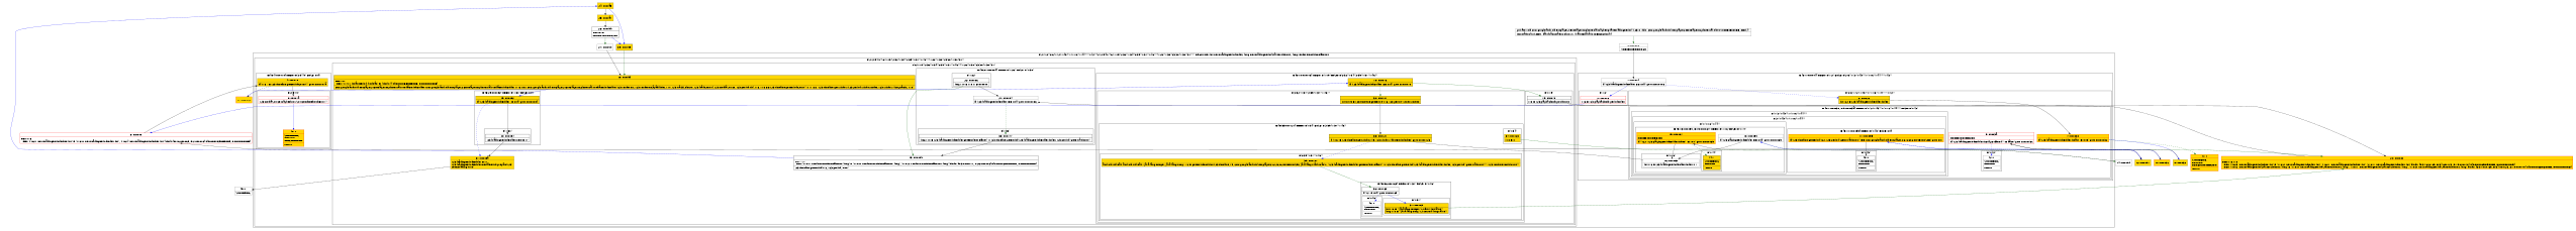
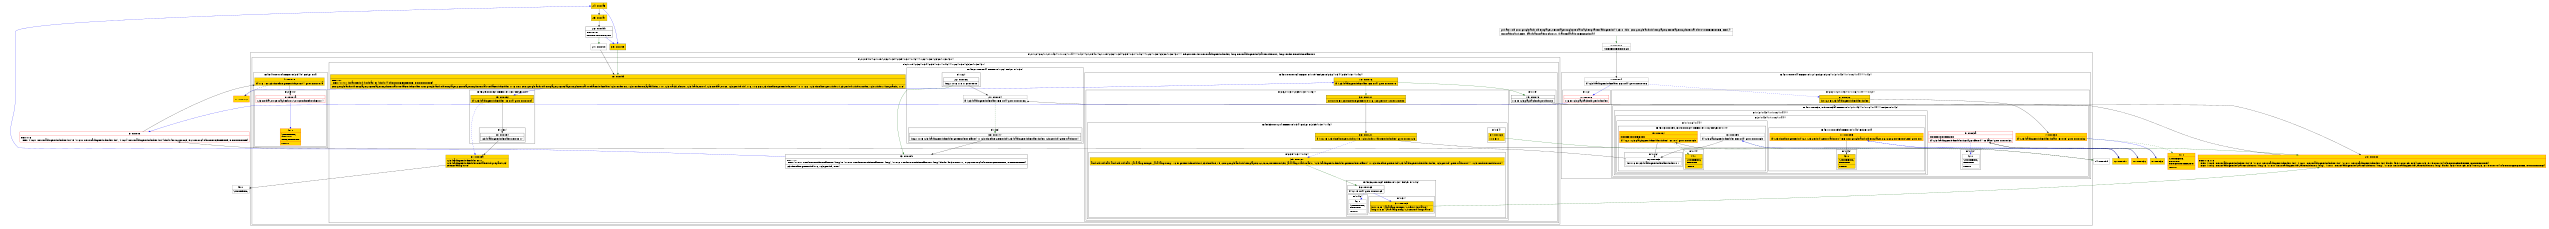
  digraph {
    node [color=gray40 fillcolor=gold shape=record style=filled]
    edge [color=black]
    n1 [color=red fillcolor=white label="{2\:\ 0x0006|r16 = r23.playbackInfo.periodIndex\l}"]
-   n2 [color=black fillcolor=white label="{43\:\ ?|SYNTHETIC\lRETURN\l|return\l}"]
+   n2 [color=black label="{43\:\ ?|SYNTHETIC\lRETURN\l|return\l}"]
    n3 [color=red label="{11\:\ 0x0055|if (r23.timeline.getPeriod(r22, r23.period).getDurationUs() == com.google.android.exoplayer2.C1260C.TIME_UNSET) goto L_?\l}"]
    n4 [fillcolor=white label="{16\:\ 0x0069|int r16 = r23.loadingPeriodHolder.index + 1\l}"]
    n5 [color=black label="{44\:\ ?|SYNTHETIC\lRETURN\l|return\l}"]
    n6 [fillcolor=white label="{13\:\ 0x005b|if (r23.playingPeriodHolder == null) goto L_0x0069\l}"]
    n7 [color=red label="{15\:\ 0x0067|ADDED_TO_REGION\l|if ((r22 \- r23.playingPeriodHolder.index) != 100) goto L_0x0069\l}"]
    n8 [fillcolor=white label="{42\:\ ?|SYNTHETIC\lRETURN\l|return\l}"]
    n9 [color=red label="{7\:\ 0x0030|if (r23.loadingPeriodHolder.isLast != true) goto L_0x0032\l}"]
    n10 [color=red fillcolor=white label="{9\:\ 0x003a|ADDED_TO_REGION\l|if (r23.loadingPeriodHolder.isFullyBuffered() != false) goto L_0x003c\l}"]
    n11 [color=black label="{6\:\ 0x0022|int r22 = r23.loadingPeriodHolder.index\l}"]
    n12 [fillcolor=white label="{1\:\ 0x0004|if (r23.loadingPeriodHolder == null) goto L_0x0006\l}"]
    n13 [color=red fillcolor=white label="{5\:\ 0x001a|r23.mediaSource.maybeThrowSourceInfoRefreshError()\l}"]
    n14 [color=red label="{40\:\ ?|SYNTHETIC\lRETURN\lORIG_RETURN\l|return\l}"]
    n15 [label="{4\:\ 0x0018|if (r16 \>= r23.timeline.getPeriodCount()) goto L_0x001a\l}"]
    n16 [color=black fillcolor=white label="{19\:\ 0x0078|r18 = r23.playbackInfo.positionUs\l}"]
    n17 [label="{34\:\ 0x0123|r18 = 0\l}"]
    n18 [color=black label="{37\:\ 0x0165|int r16 = ((java.lang.Integer) r2.first).intValue()\llong r18 = ((java.lang.Long) r2.second).longValue()\l}"]
    n19 [fillcolor=white label="{46\:\ ?|SYNTHETIC\lRETURN\l|return\l}"]
    n20 [color=black fillcolor=white label="{36\:\ 0x0163|if (r2 != null) goto L_0x0165\l}"]
    n21 [label="{35\:\ 0x0127|android.util.Pair android.util.Pair\<java.lang.Integer, java.lang.Long\> r2 = getPeriodPosition(r23.timeline, r5, com.google.android.exoplayer2.C1260C.TIME_UNSET, java.lang.Math.max(0, (r23.loadingPeriodHolder.getRendererOffset() + r23.timeline.getPeriod(r23.loadingPeriodHolder.index, r23.period).getDurationUs()) \- r23.rendererPositionUs))\l}"]
    n22 [color=black label="{33\:\ 0x0121|if (r16 != r23.timeline.getWindow(r5, r23.window).firstPeriodIndex) goto L_0x0123\l}"]
    n23 [color=black label="{32\:\ 0x0101|int int r5 = r23.timeline.getPeriod(r16, r23.period).windowIndex\l}"]
    n24 [color=black label="{18\:\ 0x0076|if (r23.loadingPeriodHolder == null) goto L_0x0078\l}"]
    n25 [color=black fillcolor=white label="{22\:\ 0x0086|long r10 = r18 + 60000000\l}"]
    n26 [color=black fillcolor=white label="{38\:\ 0x0177|long r10 = r23.loadingPeriodHolder.getRendererOffset() + r23.timeline.getPeriod(r23.loadingPeriodHolder.index, r23.period).getDurationUs()\l}"]
    n27 [fillcolor=white label="{21\:\ 0x0084|if (r23.loadingPeriodHolder == null) goto L_0x0086\l}"]
    n28 [color=black fillcolor=white label="{30\:\ 0x00e4|r23.loadingPeriodHolder.next = r7\l}"]
    n29 [color=black label="{29\:\ 0x00e2|if (r23.loadingPeriodHolder != null) goto L_0x00e4\l}"]
    n30 [color=black fillcolor=white label="{23\:\ 0x008b|PHI: r10 \l  PHI: (r10v1 'rendererPositionOffsetUs' long) = (r10v0 'rendererPositionOffsetUs' long), (r10v2 'rendererPositionOffsetUs' long) binds: [B:38:0x0177, B:22:0x0086] A[DONT_GENERATE, DONT_INLINE]\l|r23.timeline.getPeriod(r16, r23.period, true)\l}"]
    n31 [color=black label="{28\:\ 0x00bf|PHI: r17 \l  PHI: (r17v1 'isLastPeriod' boolean) =  binds: [] A[DONT_GENERATE, DONT_INLINE]\l|com.google.android.exoplayer2.ExoPlayerImplInternal$MediaPeriodHolder com.google.android.exoplayer2.ExoPlayerImplInternal.MediaPeriodHolder r7 = new com.google.android.exoplayer2.ExoPlayerImplInternal.MediaPeriodHolder(r23.renderers, r23.rendererCapabilities, r10, r23.trackSelector, r23.loadControl, r23.mediaSource, r23.period.uid, r16, r16 == r23.timeline.getPeriodCount() + \-1 && !r23.timeline.getWindow(r23.period.windowIndex, r23.window).isDynamic, r18)\l}"]
    n32 [label="{31\:\ 0x00ea|r23.loadingPeriodHolder = r7\lr23.loadingPeriodHolder.mediaPeriod.prepare(r23)\lsetIsLoading(true)\l}"]
    n33 [color=red fillcolor=white label="{3\:\ 0x000e|PHI: r16 \l  PHI: (r16v1 'newLoadingPeriodIndex' int) = (r16v0 'newLoadingPeriodIndex' int), (r16v4 'newLoadingPeriodIndex' int) binds: [B:16:0x0069, B:2:0x0006] A[DONT_GENERATE, DONT_INLINE]\l}"]
    n34 [label="{12\:\ 0x0057}"]
    n35 [fillcolor=white label="{14\:\ 0x005d}"]
    n36 [label="{8\:\ 0x0032}"]
    n37 [color=red label="{41\:\ ?|SYNTHETIC\lRETURN\lADDED_TO_REGION\l|return\l}"]
    n38 [color=red label="{10\:\ 0x003c}"]
    n39 [color=red label="{17\:\ 0x0072}"]
    n40 [color=red label="{20\:\ 0x0080|PHI: r16 r18 \l  PHI: (r16v3 'newLoadingPeriodIndex' int) = (r16v2 'newLoadingPeriodIndex' int), (r16v1 'newLoadingPeriodIndex' int), (r16v1 'newLoadingPeriodIndex' int) binds: [B:37:0x0165, B:34:0x0123, B:19:0x0078] A[DONT_GENERATE, DONT_INLINE]\l  PHI: (r18v2 'newLoadingPeriodStartPositionUs' long) = (r18v0 'newLoadingPeriodStartPositionUs' long), (r18v1 'newLoadingPeriodStartPositionUs' long), (r18v3 'newLoadingPeriodStartPositionUs' long) binds: [B:37:0x0165, B:34:0x0123, B:19:0x0078] A[DONT_GENERATE, DONT_INLINE]\l}"]
    n41 [label="{24\:\ 0x00a5}"]
    n42 [fillcolor=white label="{45\:\ ?|SYNTHETIC\l}"]
    n43 [label="{25\:\ 0x00a7}"]
    n44 [color=black label="{39\:\ 0x0199}"]
    n45 [fillcolor=white label="{0\:\ 0x0000|MTH_ENTER_BLOCK\l}"]
    n46 [color=black fillcolor=white label="{26\:\ 0x00bb|REMOVE\lADDED_TO_REGION\l}"]
    n47 [fillcolor=white label="{27\:\ 0x00bd}"]
    n48 [fillcolor=white label="{private void com.google.android.exoplayer2.ExoPlayerImplInternal.maybeUpdateLoadingPeriod((r23v0 'this' com.google.android.exoplayer2.ExoPlayerImplInternal A[IMMUTABLE_TYPE, THIS]))  | Annotation[SYSTEM, dalvik.annotation.Throws, \{value=[java.io.IOException]\}]\l}"]
    subgraph cluster_1 {
      label="R(2:(1:2)(2:6|(1:(2:(1:43)|(1:(1:16)(1:44))))(1:42))|(2:(2:5|40)|(6:(1:19)(2:32|(1:34)(2:35|(1:37)(1:46)))|(1:22)(1:38)|23|28|(1:30)|31))) | DECL_VAR: int newLoadingPeriodIndex, long newLoadingPeriodStartPositionUs, long rendererPositionOffsetUs\l"
      subgraph cluster_2 {
        label="IF [B:1:0x0004] THEN: R(1:2) ELSE: R(2:6|(1:(2:(1:43)|(1:(1:16)(1:44))))(1:42))"
        n12
        subgraph cluster_3 {
          label="R(1:2)"
          n1
        }
        subgraph cluster_4 {
          label="R(2:6|(1:(2:(1:43)|(1:(1:16)(1:44))))(1:42))"
          n11
          subgraph cluster_5 {
            label="IF [B:7:0x0030, B:9:0x003a] THEN: R(1:(2:(1:43)|(1:(1:16)(1:44)))) ELSE: R(1:42)"
            n9
            n10
            subgraph cluster_6 {
              label="R(1:(2:(1:43)|(1:(1:16)(1:44))))"
              subgraph cluster_7 {
                label="R(2:(1:43)|(1:(1:16)(1:44)))"
                subgraph cluster_8 {
                  label="IF [B:11:0x0055] THEN: R(1:43) ELSE: null"
                  n3
                  subgraph cluster_9 {
                    label="R(1:43)"
                    n2
                  }
                }
                subgraph cluster_10 {
                  label="R(1:(1:16)(1:44))"
                  subgraph cluster_11 {
                    label="IF [B:13:0x005b, B:15:0x0067] THEN: R(1:16) ELSE: R(1:44)"
                    n6
                    n7
                    subgraph cluster_12 {
                      label="R(1:16)"
                      n4
                    }
                    subgraph cluster_13 {
                      label="R(1:44)"
                      n5
                    }
                  }
                }
              }
            }
            subgraph cluster_14 {
              label="R(1:42)"
              n8
            }
          }
        }
      }
      subgraph cluster_15 {
        label="R(2:(2:5|40)|(6:(1:19)(2:32|(1:34)(2:35|(1:37)(1:46)))|(1:22)(1:38)|23|28|(1:30)|31))"
        subgraph cluster_16 {
          label="IF [B:4:0x0018] THEN: R(2:5|40) ELSE: null"
          n15
          subgraph cluster_17 {
            label="R(2:5|40)"
            n13
            n14
          }
        }
        subgraph cluster_18 {
          label="R(6:(1:19)(2:32|(1:34)(2:35|(1:37)(1:46)))|(1:22)(1:38)|23|28|(1:30)|31)"
          n30
          n31
          n32
          subgraph cluster_19 {
            label="IF [B:18:0x0076] THEN: R(1:19) ELSE: R(2:32|(1:34)(2:35|(1:37)(1:46)))"
            n24
            subgraph cluster_20 {
              label="R(1:19)"
              n16
            }
            subgraph cluster_21 {
              label="R(2:32|(1:34)(2:35|(1:37)(1:46)))"
              n23
              subgraph cluster_22 {
                label="IF [B:33:0x0121] THEN: R(1:34) ELSE: R(2:35|(1:37)(1:46))"
                n22
                subgraph cluster_23 {
                  label="R(1:34)"
                  n17
                }
                subgraph cluster_24 {
                  label="R(2:35|(1:37)(1:46))"
                  n21
                  subgraph cluster_25 {
                    label="IF [B:36:0x0163] THEN: R(1:37) ELSE: R(1:46)"
                    n20
                    subgraph cluster_26 {
                      label="R(1:37)"
                      n18
                    }
                    subgraph cluster_27 {
                      label="R(1:46)"
                      n19
                    }
                  }
                }
              }
            }
          }
          subgraph cluster_28 {
            label="IF [B:21:0x0084] THEN: R(1:22) ELSE: R(1:38)"
            n27
            subgraph cluster_29 {
              label="R(1:22)"
              n25
            }
            subgraph cluster_30 {
              label="R(1:38)"
              n26
            }
          }
          subgraph cluster_31 {
            label="IF [B:29:0x00e2] THEN: R(1:30) ELSE: null"
            n29
            subgraph cluster_32 {
              label="R(1:30)"
              n28
            }
          }
        }
      }
    }
    n1 -> n33 [color=blue]
    n3 -> n2
    n3 -> n34 [color=blue style=dashed]
    n4 -> n33
    n6 -> n4
    n6 -> n35 [color=darkgreen style=dashed]
    n7 -> n4
    n7 -> n5 [color=darkgreen style=dashed]
    n9 -> n36 [color=blue]
    n9 -> n37 [color=darkgreen style=dashed]
    n10 -> n8 [color=blue style=dashed]
    n10 -> n38
    n11 -> n9
    n12 -> n1 [color=blue]
    n12 -> n11 [color=blue style=dashed]
    n13 -> n14 [color=blue]
    n15 -> n13
    n15 -> n39 [style=dashed]
    n16 -> n40
    n17 -> n40 [color=darkgreen]
    n18 -> n40 [color=darkgreen]
    n20 -> n18 [color=blue]
    n20 -> n19 [color=blue style=dashed]
    n21 -> n20 [color=darkgreen]
    n22 -> n21 [color=blue style=dashed]
    n22 -> n34
    n23 -> n22
    n24 -> n16 [color=darkgreen]
    n24 -> n23 [color=darkgreen style=dashed]
    n25 -> n27
    n25 -> n30 [color=darkgreen]
    n26 -> n30
    n27 -> n26 [color=darkgreen style=dashed]
    n28 -> n32
    n29 -> n28
    n29 -> n32 [color=blue style=dashed]
    n30 -> n41 [color=blue]
    n31 -> n29 [color=blue]
    n32 -> n42
    n33 -> n15
    n34 -> n6 [color=blue]
    n35 -> n7
    n36 -> n10
    n38 -> n3 [color=blue]
    n39 -> n24 [color=blue]
    n40 -> n27
    n41 -> n43
    n41 -> n44 [color=blue]
    n43 -> n46
    n44 -> n31 [color=darkgreen]
    n45 -> n12
    n46 -> n44 [color=blue]
    n46 -> n47 [color=darkgreen]
    n47 -> n31
    n48 -> n45 [color=darkgreen]
  }
